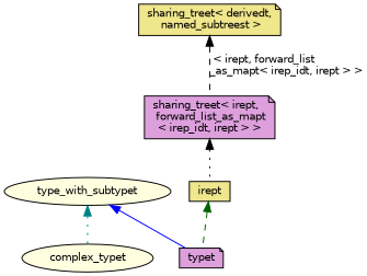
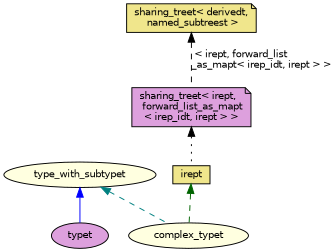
  digraph {
    fontname="DejaVu Sans"
    node [color=black fillcolor=lightyellow fontname="DejaVu Sans" fontsize=10 shape=note style=filled]
    edge [color=black dir=back fontname="DejaVu Sans" fontsize=10 labelfontname=Helvetica labelfontsize=10 style=dotted]
    n1 [fontcolor=black height=0.2 label=complex_typet shape=ellipse width=0.4]
    n2 [height=0.2 label=type_with_subtypet shape=ellipse width=0.4]
-   n3 [fillcolor=plum height=0.2 label=typet width=0.4]
+   n3 [fillcolor=plum height=0.2 label=typet shape=ellipse width=0.4]
    n4 [fillcolor=khaki height=0.2 label=irept shape=box width=0.4]
    n5 [fillcolor=plum height=0.2 label="sharing_treet\< irept,\l forward_list_as_mapt\l\< irep_idt, irept \> \>" width=0.4]
    n6 [fillcolor=khaki height=0.2 label="sharing_treet\< derivedt,\l named_subtreest \>" width=0.4]
-   n2 -> n1 [color=teal]
+   n2 -> n1 [color=teal style=dashed]
    n2 -> n3 [color=blue style=solid]
-   n4 -> n3 [color=darkgreen style=dashed]
+   n4 -> n1 [color=darkgreen style=dashed]
    n5 -> n4
    n6 -> n5 [label=" \< irept, forward_list\l_as_mapt\< irep_idt, irept \> \>" style=dashed]
  }
